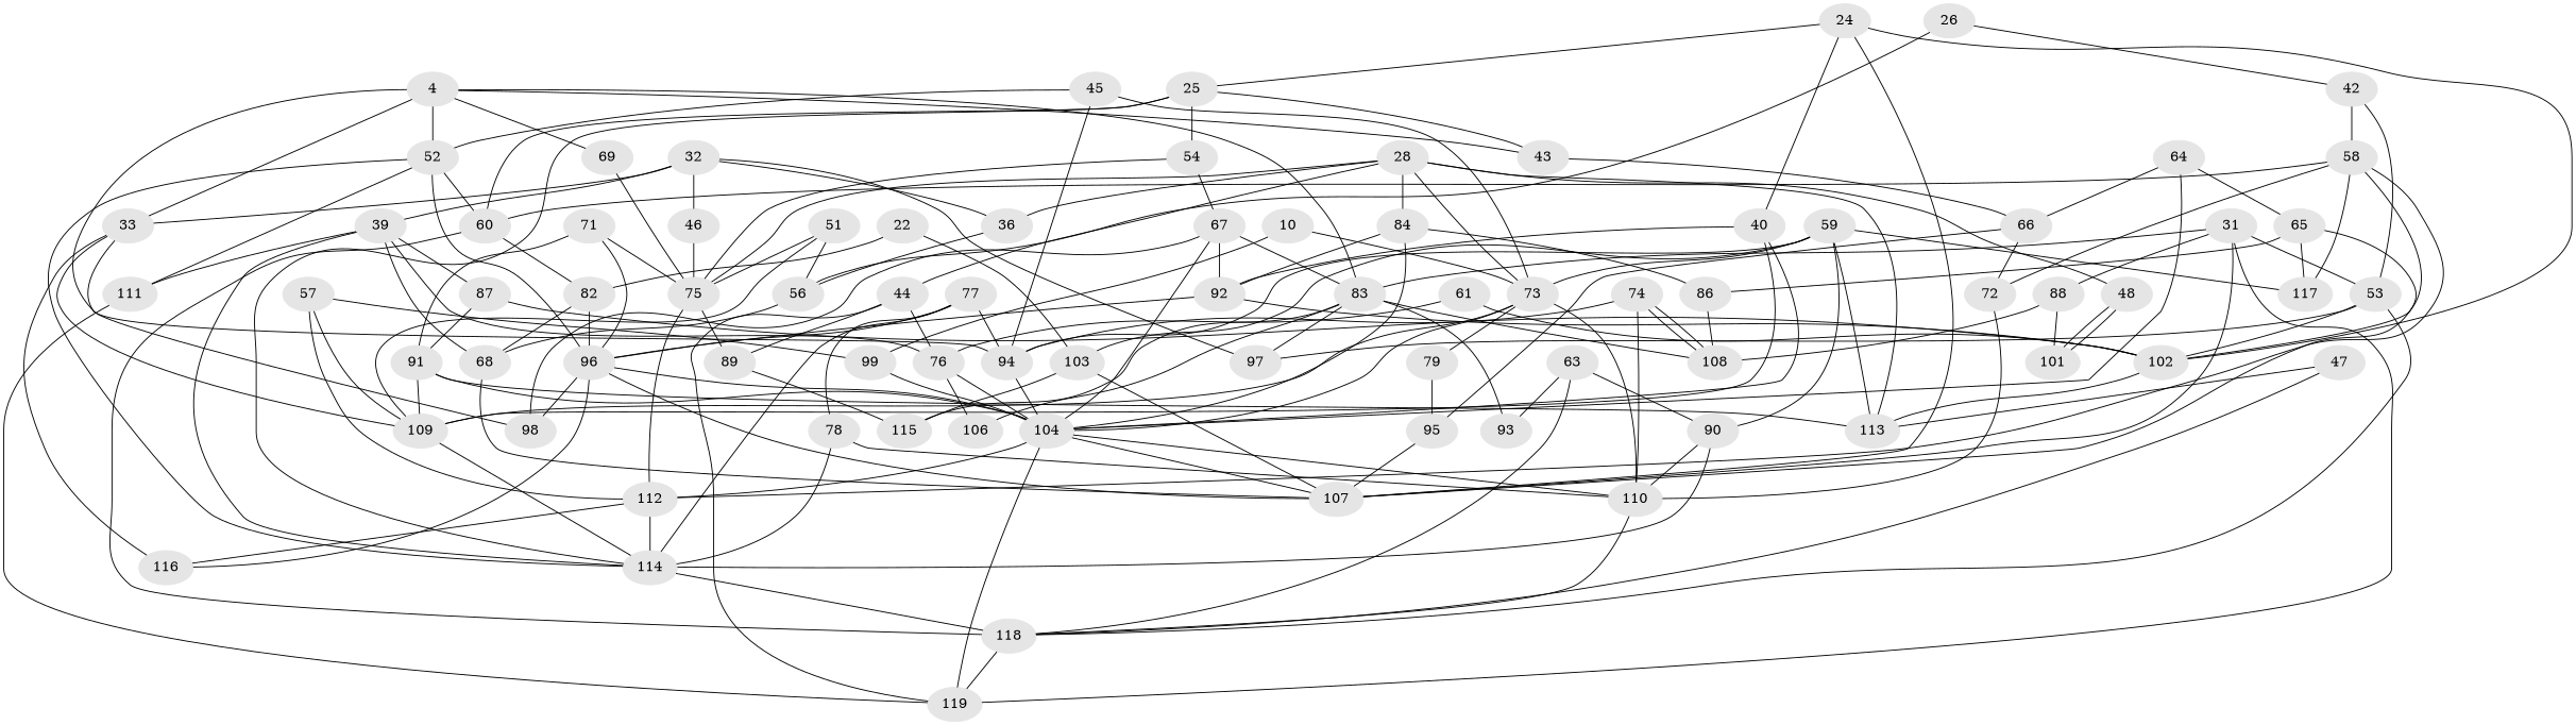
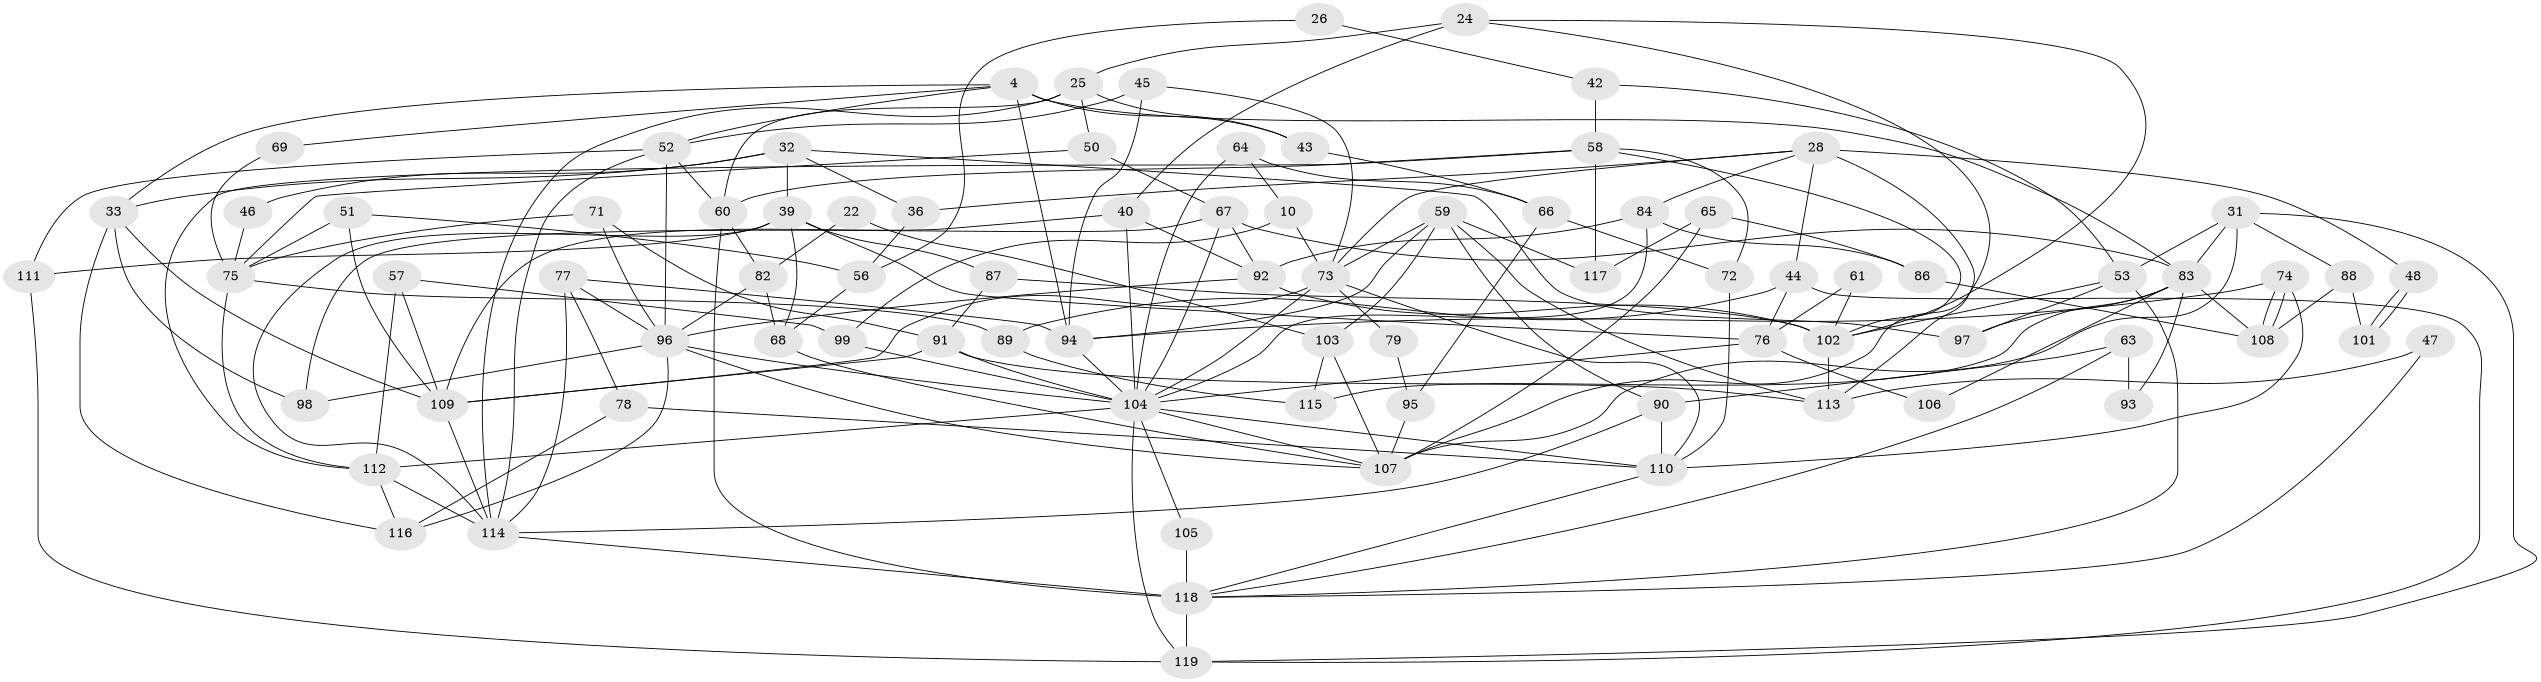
  graph {
    node [color=gray90 style=filled]
    n1 [label=33]
    4
    43
    52 [super="+13"]
    69
    83
    94 [super="+14"]
    98
    109 [super="+24"]
    116
    66
    60 [super="+16"]
    114 [super="+21+30"]
    111
    96 [super="+80+49"]
    75 [super="+15+17"]
    97
    93
    108
    106
    115
    104 [super="+20+19+41+12"]
    10 [super="+1"]
    73 [super="+29"]
    99
    110 [super="+55"]
    79
    n28 [label=82]
    22
    103
    68
    107 [super="+82"]
    n33 [label=24]
    25
    40
    102 [super="+100"]
-   50 [label=54]
+   50
    92
    113 [super="+81"]
    67 [super="+34"]
    118 [super="+33"]
    26
    42
    56
    53
    58
    28 [super="+6"]
    36
    44
    48
    84
    119
    76
    89
    101
    112 [super="+85"]
    86
    31
    88
    32
    39
    46
    87
    91
+   105
    72
    117
    95
    45 [super="+7"]
    47
    51
    57
    59 [super="+35"]
    90 [super="+54"]
    61
    63
    65 [super="+37"]
    64
    71
    74
    77
    78
    n1 -- 98
    n1 -- 109
    n1 -- 116
    4 -- n1
    4 -- 43
    4 -- 52
    4 -- 69
    4 -- 83
    4 -- 94 [weight=2]
    43 -- 66
    52 -- 60
    52 -- 114
    52 -- 111
    52 -- 96
    69 -- 75
    83 -- 97
    83 -- 93
    83 -- 108
    83 -- 106
    83 -- 115
    94 -- 104 [weight=2]
    109 -- 114 [weight=2]
    66 -- 72
    66 -- 95
    60 -- n28 [weight=2]
    60 -- 118 [weight=2]
    114 -- 118 [weight=2]
    111 -- 119
    96 -- 98
    96 -- 116
    96 -- 104 [weight=2]
    96 -- 107 [weight=2]
    75 -- 89
    75 -- 112
    104 -- 110
    104 -- 107
    104 -- 119
    104 -- 112 [weight=2]
+   104 -- 105
    10 -- 73
    10 -- 99 [weight=2]
    73 -- 109
    73 -- 104
    73 -- 110
    73 -- 79
    99 -- 104
    110 -- 118
    79 -- 95
    n28 -- 96
    n28 -- 68
    22 -- n28
    22 -- 103
    103 -- 115
    103 -- 107
    68 -- 107
    n33 -- 107
    n33 -- 25
    n33 -- 40
    n33 -- 102
    25 -- 43
    25 -- 60
    25 -- 114
    25 -- 50
    40 -- 109
    40 -- 104
    40 -- 92
    102 -- 113 [weight=2]
    50 -- 75
    50 -- 67
    92 -- 96
    92 -- 102
    67 -- 83
    67 -- 98
    67 -- 104 [weight=2]
    67 -- 92 [weight=2]
    118 -- 119
    26 -- 42
    26 -- 56
    42 -- 53
    42 -- 58
    56 -- 68
    53 -- 97
    53 -- 102
    53 -- 118
    58 -- 60
    58 -- 102
    58 -- 112
    58 -- 72
    58 -- 117
-   28 -- 75
    28 -- 73
    28 -- 113
    28 -- 36
    28 -- 44
    28 -- 48
    28 -- 84
    36 -- 56
    44 -- 119
    44 -- 76
    44 -- 89
    48 -- 101
    48 -- 101
    84 -- 104
    84 -- 92
    84 -- 86
    76 -- 106
    76 -- 104
    89 -- 115
    112 -- 116
    112 -- 114 [weight=2]
    86 -- 108
    31 -- 83
    31 -- 107
    31 -- 53
    31 -- 119
    31 -- 88
    88 -- 108
    88 -- 101
    32 -- n1
    32 -- 97
    32 -- 36
    32 -- 39
    32 -- 46
    39 -- 114
    39 -- 111
    39 -- 68
    39 -- 76
    39 -- 87
    46 -- 75
    87 -- 102
    87 -- 91
    91 -- 109
    91 -- 104
    91 -- 113
+   105 -- 118
    72 -- 110
    95 -- 107
    45 -- 52
    45 -- 94
    45 -- 73
    47 -- 113
    47 -- 118
    51 -- 109
    51 -- 75
    51 -- 56
    57 -- 109
    57 -- 99
    57 -- 112
    59 -- 94
    59 -- 73
    59 -- 103
    59 -- 113 [weight=2]
    59 -- 117
    59 -- 90
    90 -- 114
    90 -- 110 [weight=2]
    61 -- 102
    61 -- 76
    63 -- 93
    63 -- 118
    63 -- 90
    65 -- 107 [weight=2]
    65 -- 86 [weight=2]
    65 -- 117
    64 -- 66
    64 -- 104
-   64 -- 65
+   64 -- 10
    71 -- 96
    71 -- 75
    71 -- 91
    74 -- 94
    74 -- 108
    74 -- 108
    74 -- 110
    77 -- 94
    77 -- 114
    77 -- 96
    77 -- 78
-   78 -- 114
+   78 -- 116
    78 -- 110
  }
